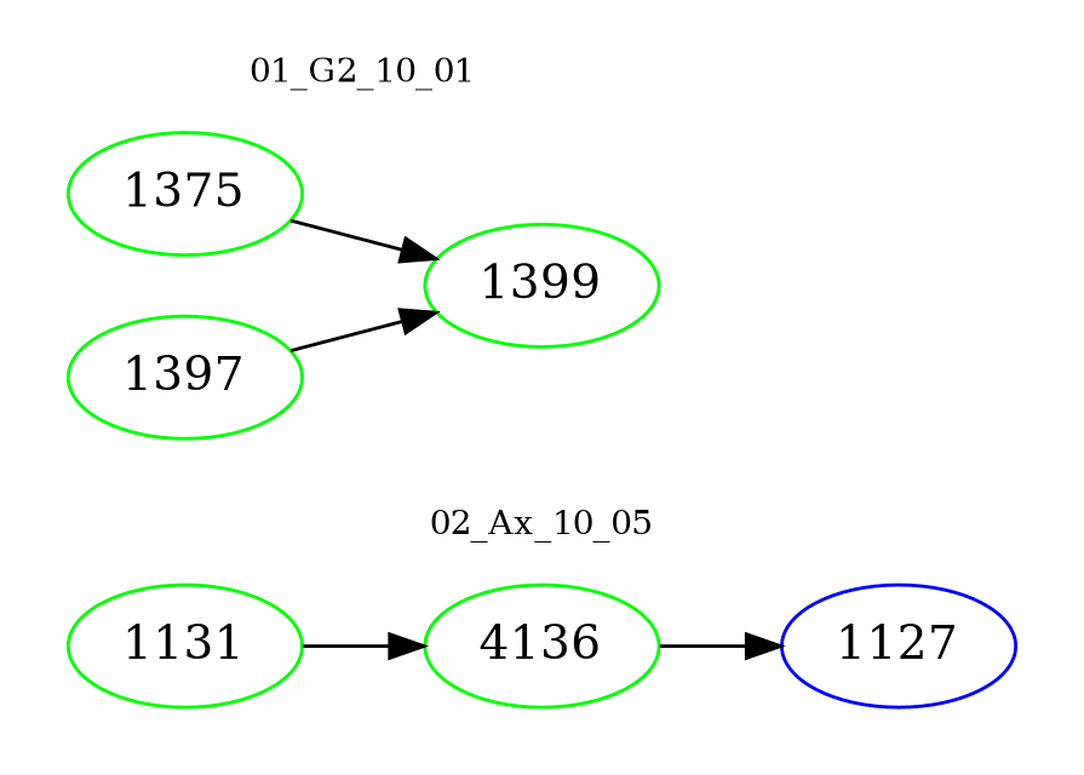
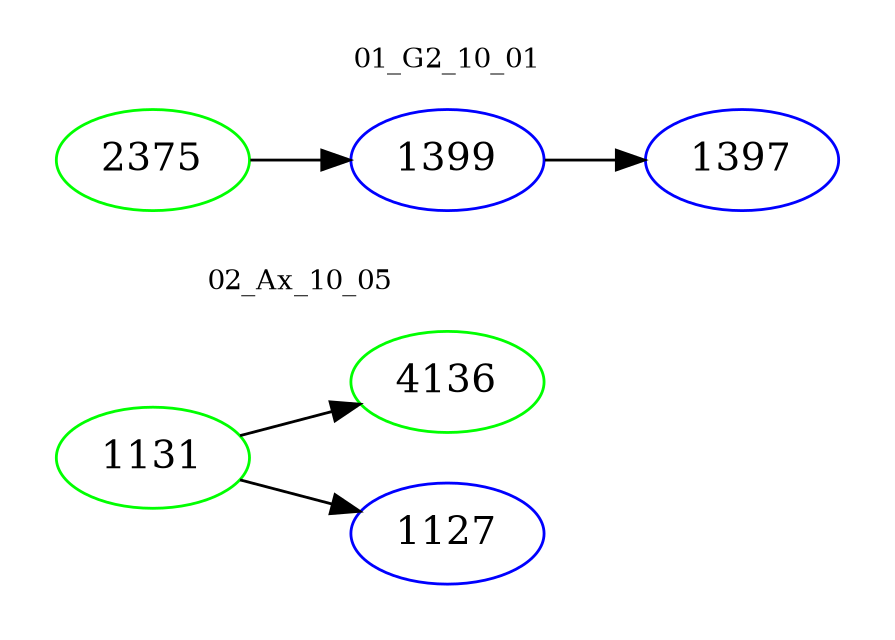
  digraph {
    rankdir=LR
    node [color=green]
    edge [color=black]
    n1 [label=1131]
    n2 [color=blue label=1127]
    n3 [label=4136]
-   n4 [label=1399]
-   n5 [label=1375]
-   n6 [label=1397]
+   n4 [color=blue label=1399]
+   n5 [label=2375]
+   n6 [color=blue label=1397]
    subgraph cluster_1 {
      color=white
      fontsize=10
      label="02_Ax_10_05"
      n1
      n2
      n3
    }
    subgraph cluster_2 {
      color=white
      fontsize=10
      label="01_G2_10_01"
      n4
      n5
      n6
    }
-   n3 -> n2
+   n1 -> n2
    n1 -> n3
-   n6 -> n4
+   n4 -> n6
    n5 -> n4
  }
